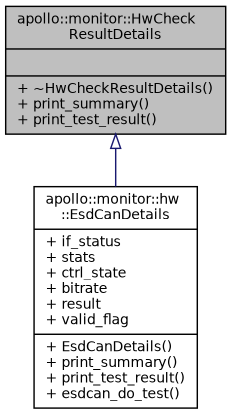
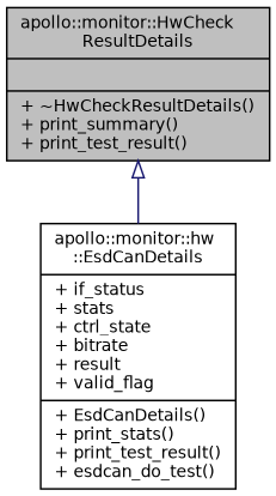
  digraph {
    node [color=black fontname=Helvetica fontsize=10 shape=record style=filled]
    n1 [fillcolor=grey75 fontcolor=black height=0.2 label="{apollo::monitor::HwCheck\lResultDetails\n||+ ~HwCheckResultDetails()\l+ print_summary()\l+ print_test_result()\l}" width=0.4]
-   n2 [fillcolor=white height=0.2 label="{apollo::monitor::hw\l::EsdCanDetails\n|+ if_status\l+ stats\l+ ctrl_state\l+ bitrate\l+ result\l+ valid_flag\l|+ EsdCanDetails()\l+ print_summary()\l+ print_test_result()\l+ esdcan_do_test()\l}" width=0.4]
+   n2 [fillcolor=white height=0.2 label="{apollo::monitor::hw\l::EsdCanDetails\n|+ if_status\l+ stats\l+ ctrl_state\l+ bitrate\l+ result\l+ valid_flag\l|+ EsdCanDetails()\l+ print_stats()\l+ print_test_result()\l+ esdcan_do_test()\l}" width=0.4]
    n1 -> n2 [arrowtail=onormal color=midnightblue dir=back fontname=Helvetica fontsize=10 labelfontname=Helvetica labelfontsize=10 style=solid]
  }
